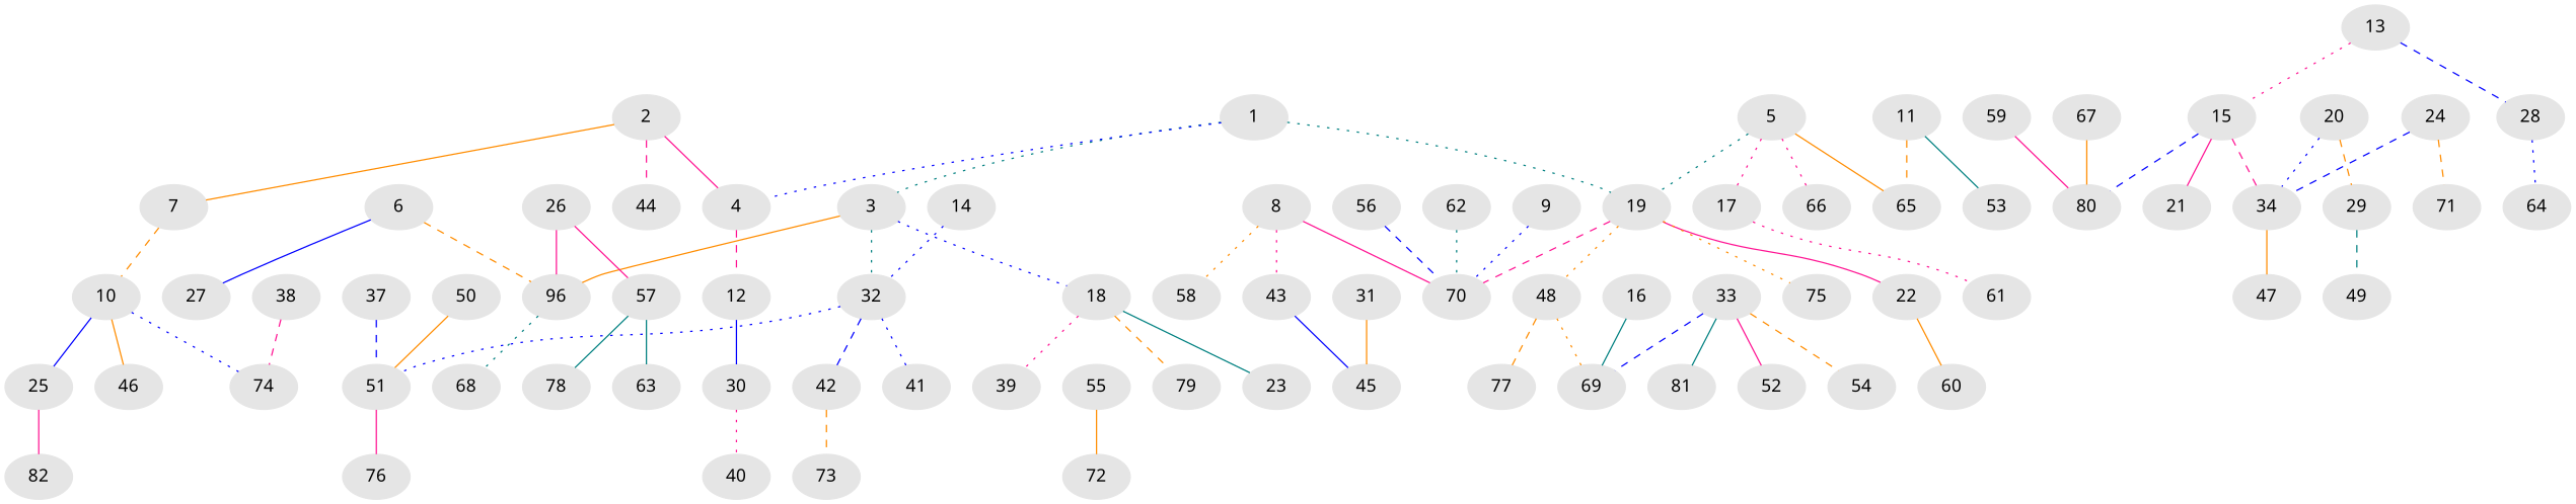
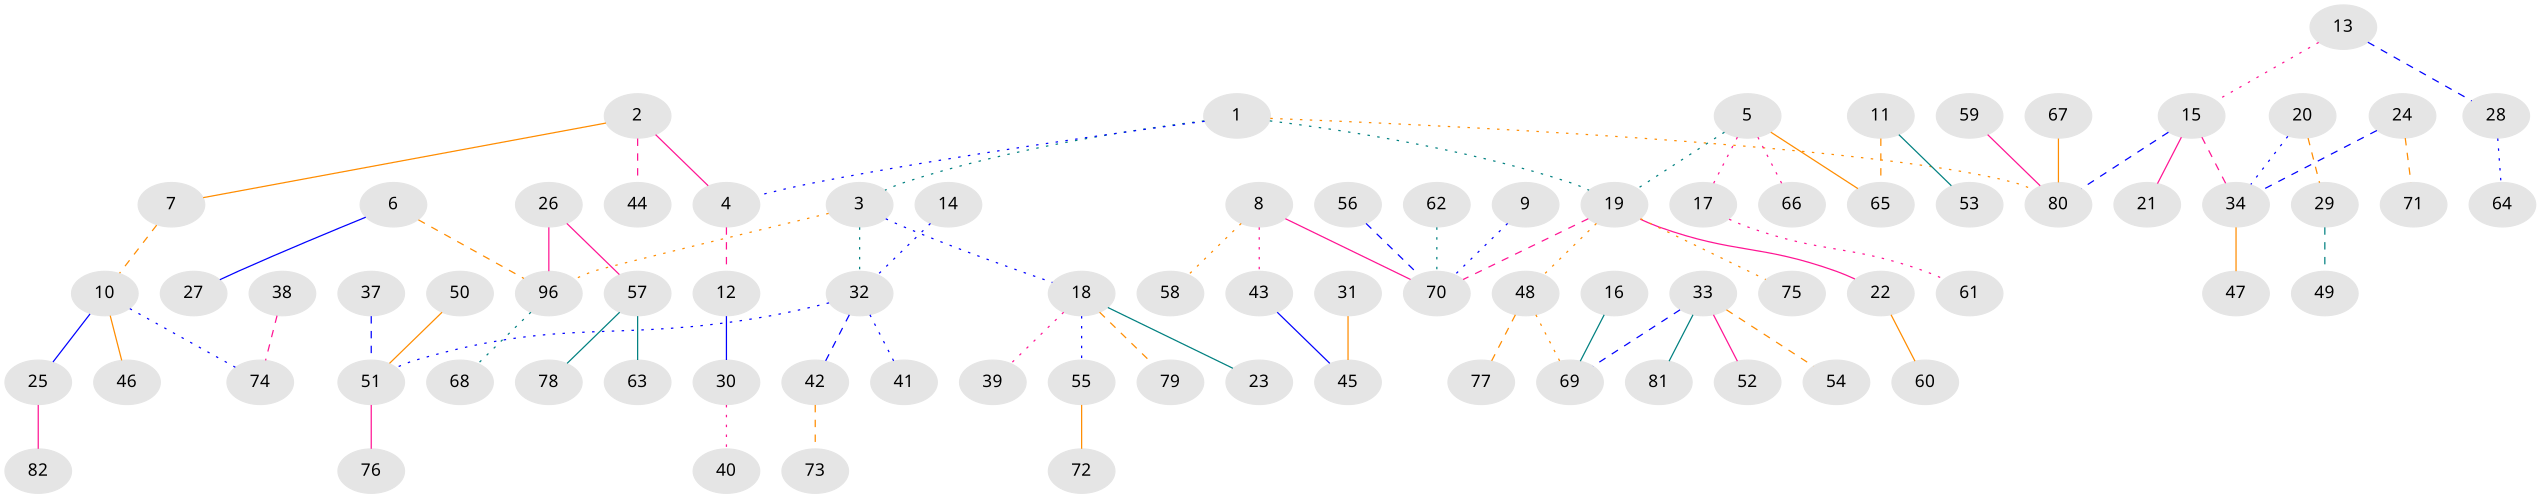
  graph {
    fontname="Noto Sans"
    node [color=gray90 fontname="Noto Sans" style=filled]
    edge [color=darkorange fontname="Noto Sans" style=dotted weight=1.0]
    1
    3
    4
    19
    80
    18
    32
    n8 [label=96]
    12
    70
    22
    48
    75
    2
    7
    44
    10
    23
    39
    55
    79
    41
    42
    51
    68
    30
    5
    17
    65
    66
    61
    6
    27
    25
    46
    74
    8
    43
    58
    45
    9
    82
    11
    53
    40
    13
    15
    28
    21
    34
    64
    14
    47
    16
    69
    72
    60
    77
    20
    29
    49
    24
    71
    26
    57
    63
    78
    31
    73
    76
    33
    52
    54
    81
    37
    38
    50
    56
    59
    62
    67
    1 -- 3 [color=teal]
    1 -- 4 [color=blue]
    1 -- 19 [color=teal]
+   1 -- 80
    3 -- 18 [color=blue]
    3 -- 32 [color=teal]
-   3 -- n8 [style=solid]
+   3 -- n8
    4 -- 12 [color=deeppink style=dashed]
    19 -- 70 [color=deeppink style=dashed]
    19 -- 22 [color=deeppink style=solid]
    19 -- 48
    19 -- 75
    18 -- 23 [color=teal style=solid]
    18 -- 39 [color=deeppink]
+   18 -- 55 [color=blue]
    18 -- 79 [style=dashed]
    32 -- 41 [color=blue]
    32 -- 42 [color=blue style=dashed]
    32 -- 51 [color=blue]
    n8 -- 68 [color=teal]
    12 -- 30 [color=blue style=solid]
    22 -- 60 [style=solid]
    48 -- 69
    48 -- 77 [style=dashed]
    2 -- 4 [color=deeppink style=solid]
    2 -- 7 [style=solid]
    2 -- 44 [color=deeppink style=dashed]
    7 -- 10 [style=dashed]
    10 -- 25 [color=blue style=solid]
    10 -- 46 [style=solid]
    10 -- 74 [color=blue]
    55 -- 72 [style=solid]
    42 -- 73 [style=dashed]
    51 -- 76 [color=deeppink style=solid]
    30 -- 40 [color=deeppink]
    5 -- 19 [color=teal]
    5 -- 17 [color=deeppink]
    5 -- 65 [style=solid]
    5 -- 66 [color=deeppink]
    17 -- 61 [color=deeppink]
    6 -- n8 [style=dashed]
    6 -- 27 [color=blue style=solid]
    25 -- 82 [color=deeppink style=solid]
    8 -- 70 [color=deeppink style=solid]
    8 -- 43 [color=deeppink]
    8 -- 58
    43 -- 45 [color=blue style=solid]
    9 -- 70 [color=blue]
    11 -- 65 [style=dashed]
    11 -- 53 [color=teal style=solid]
    13 -- 15 [color=deeppink]
    13 -- 28 [color=blue style=dashed]
    15 -- 80 [color=blue style=dashed]
    15 -- 21 [color=deeppink style=solid]
    15 -- 34 [color=deeppink style=dashed]
    28 -- 64 [color=blue]
    34 -- 47 [style=solid]
    14 -- 32 [color=blue]
    16 -- 69 [color=teal style=solid]
    20 -- 34 [color=blue]
    20 -- 29 [style=dashed]
    29 -- 49 [color=teal style=dashed]
    24 -- 34 [color=blue style=dashed]
    24 -- 71 [style=dashed]
    26 -- n8 [color=deeppink style=solid]
    26 -- 57 [color=deeppink style=solid]
    57 -- 63 [color=teal style=solid]
    57 -- 78 [color=teal style=solid]
    31 -- 45 [style=solid]
    33 -- 69 [color=blue style=dashed]
    33 -- 52 [color=deeppink style=solid]
    33 -- 54 [style=dashed]
    33 -- 81 [color=teal style=solid]
    37 -- 51 [color=blue style=dashed]
    38 -- 74 [color=deeppink style=dashed]
    50 -- 51 [style=solid]
    56 -- 70 [color=blue style=dashed]
    59 -- 80 [color=deeppink style=solid]
    62 -- 70 [color=teal]
    67 -- 80 [style=solid]
  }
